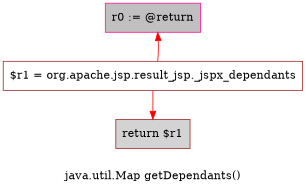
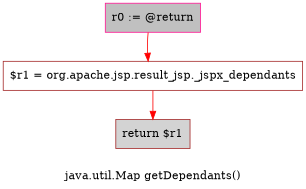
  digraph {
    label="java.util.Map getDependants()"
    node [color=brown shape=box style=filled]
    edge [color=red]
    n1 [color=deeppink fillcolor=gray label="r0 := @return"]
    n2 [label="$r1 = org.apache.jsp.result_jsp._jspx_dependants" style=""]
    n3 [fillcolor=lightgray label="return $r1"]
-   n2 -> n1
+   n1 -> n2
    n2 -> n3
  }
